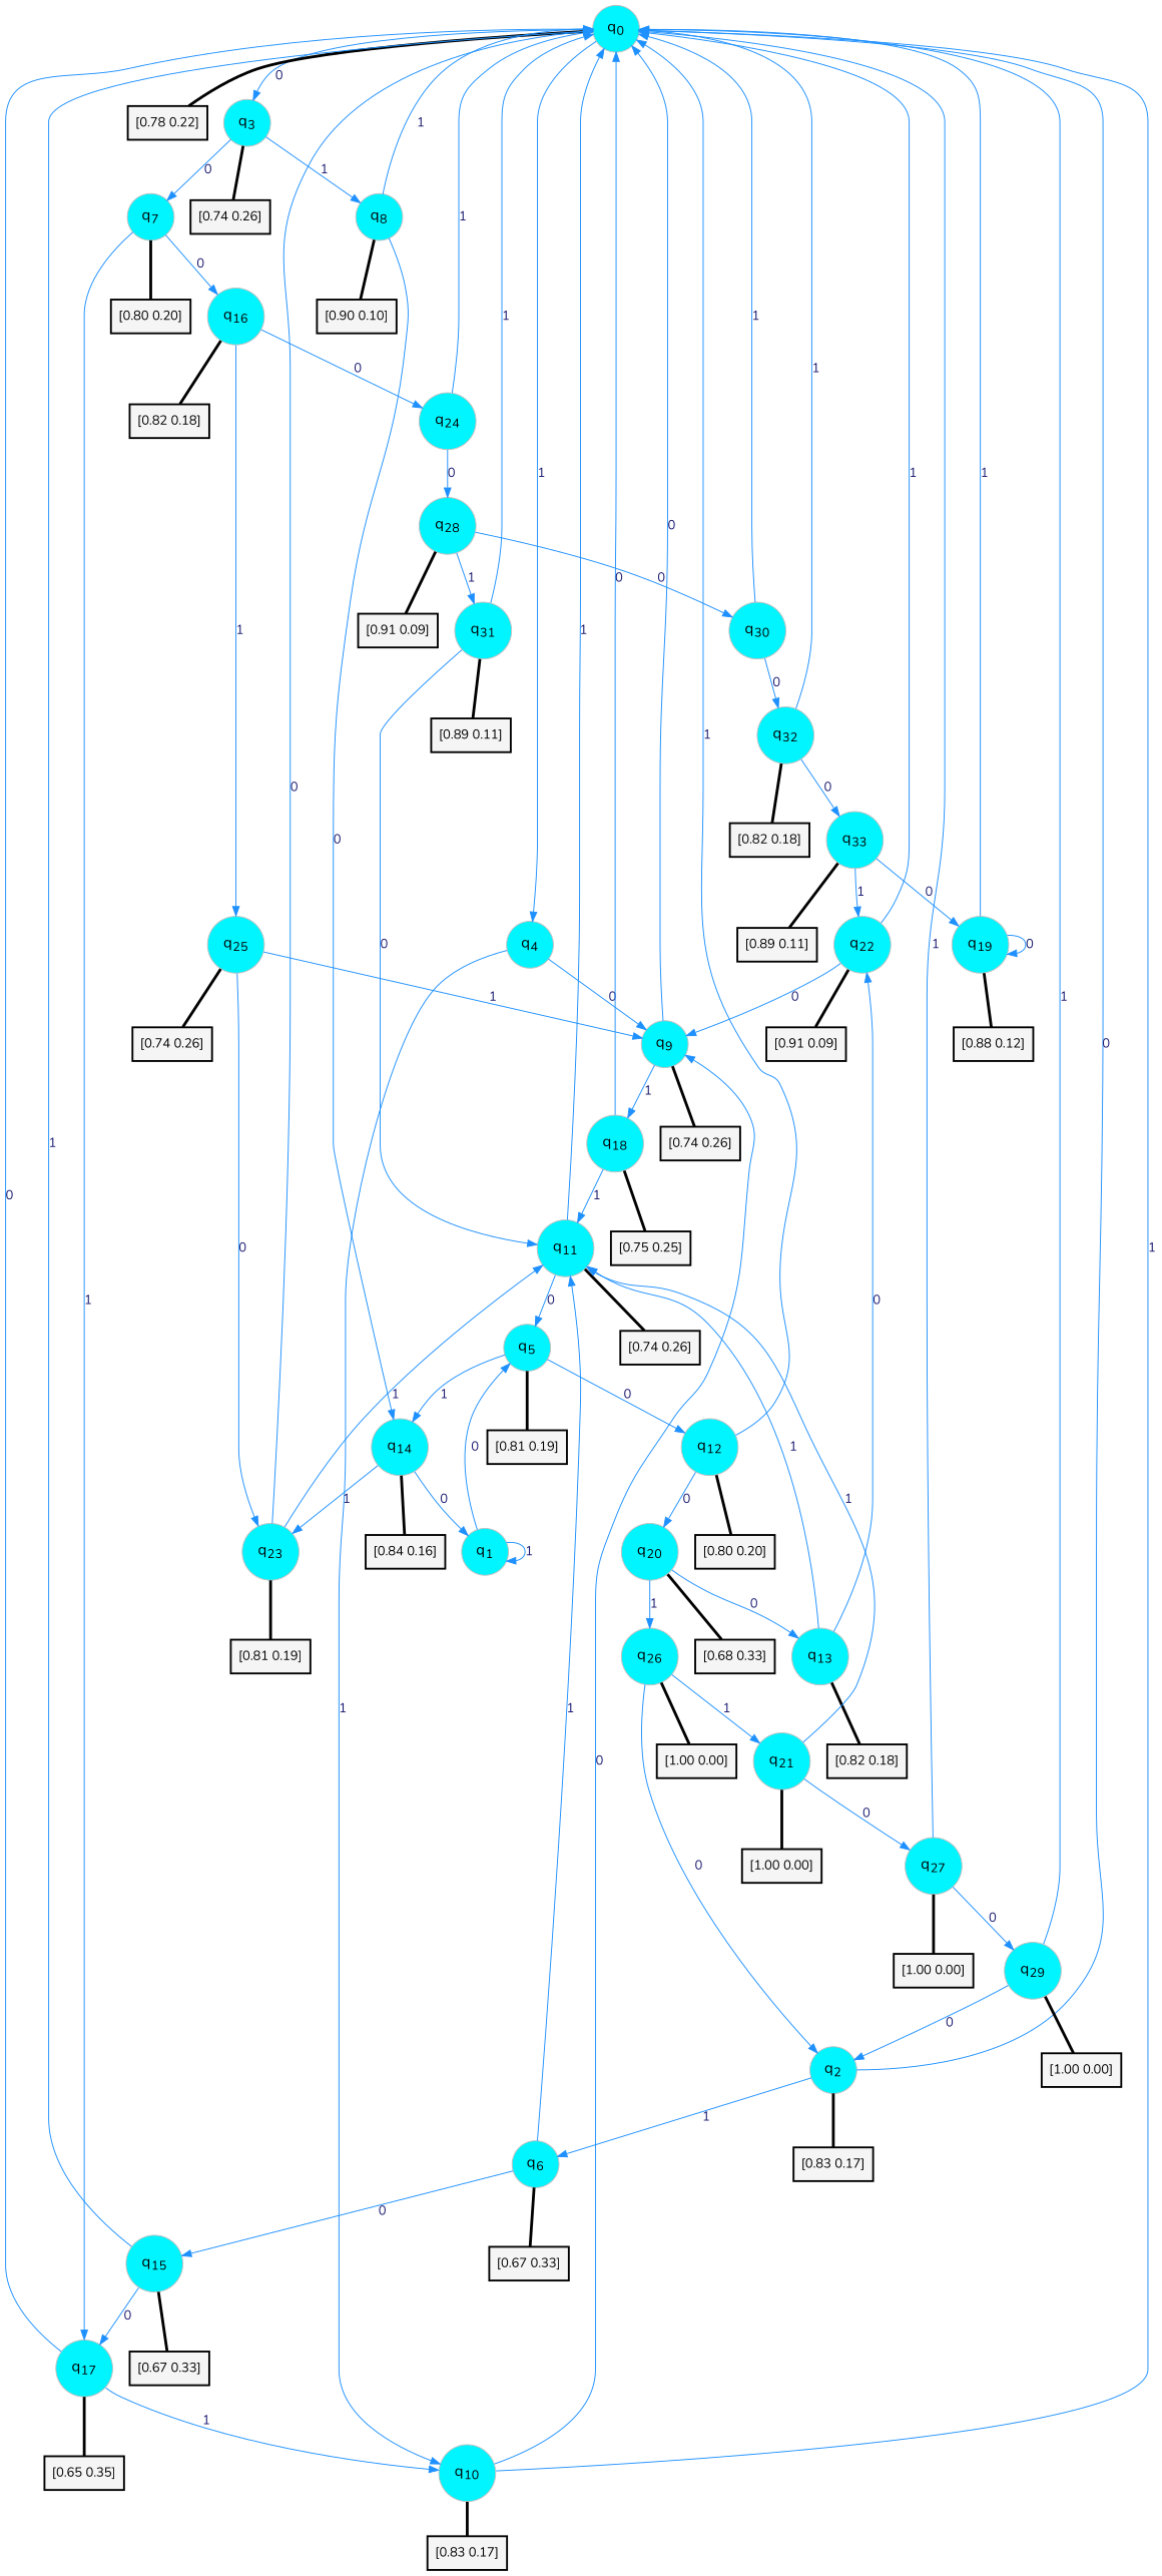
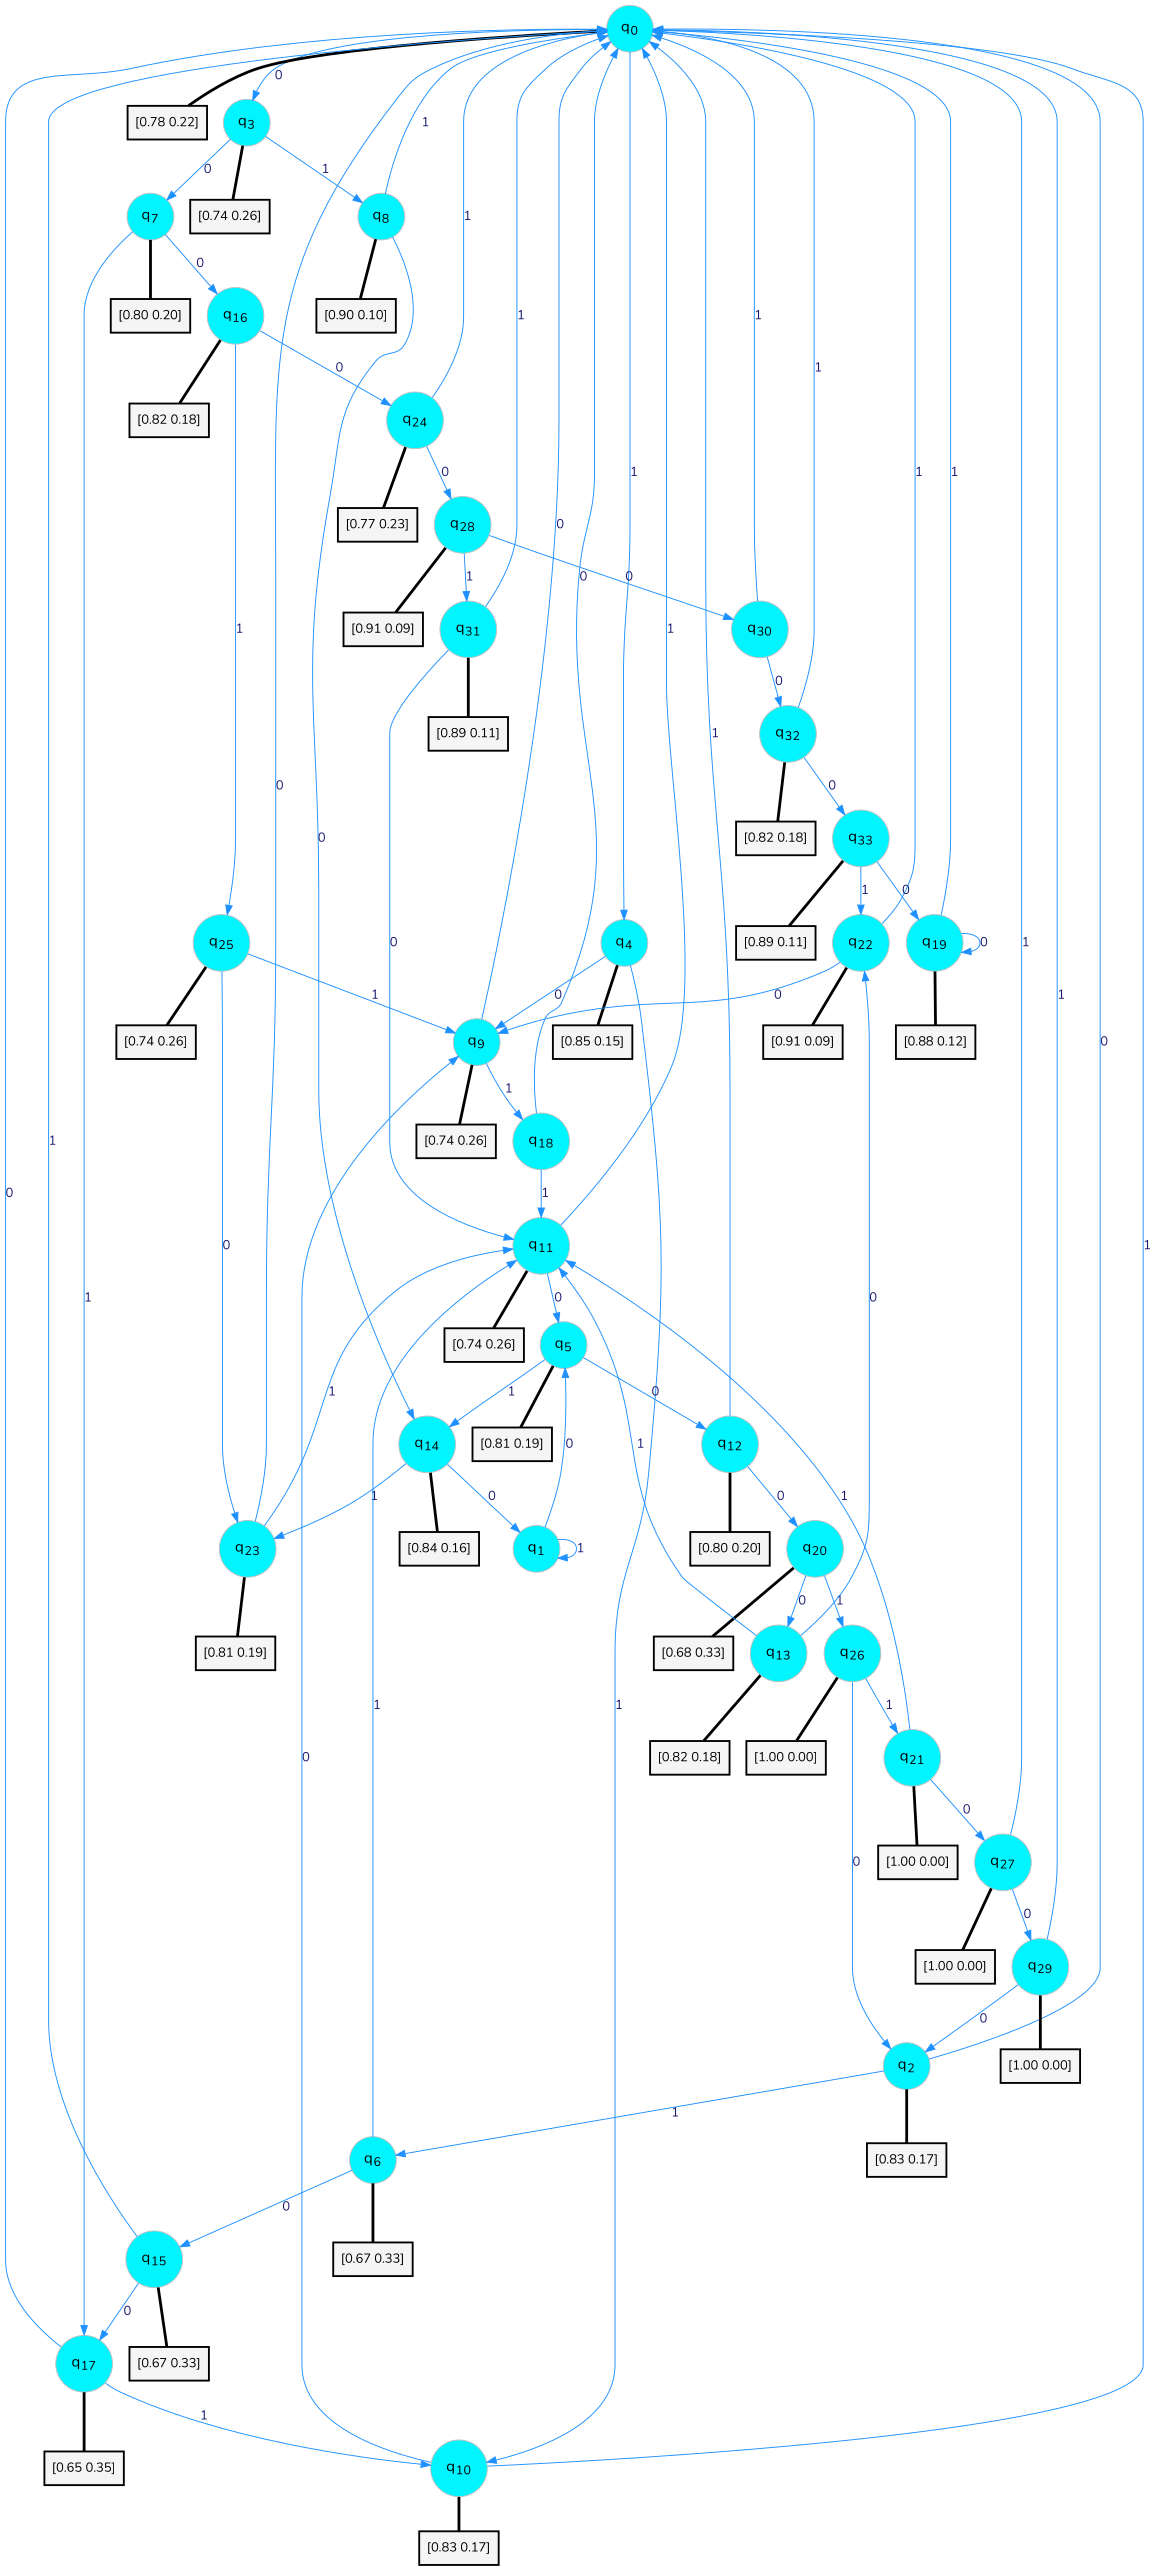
  digraph {
    fontname=Nunito
    rankdir=TD
    node [color=gray fillcolor=turquoise1 fontcolor=black fontname=Nunito fontsize=16 fontweight=bold shape=circle style=filled]
    edge [arrowsize=1 color=dodgerblue1 fontcolor=midnightblue fontname=Nunito fontweight=bold penwidth=1 style=solid weight=20]
    n1 [label=<q<SUB>0</SUB>>]
    n2 [label=<q<SUB>3</SUB>>]
    n3 [label=<q<SUB>4</SUB>>]
    n4 [color=black fillcolor=whitesmoke fontsize=14 label="[0.78 0.22]" penwidth=2 shape=box]
    n5 [label=<q<SUB>7</SUB>>]
    n6 [label=<q<SUB>8</SUB>>]
    n7 [color=black fillcolor=whitesmoke fontsize=14 label="[0.74 0.26]" penwidth=2 shape=box]
    n8 [label=<q<SUB>9</SUB>>]
    n9 [label=<q<SUB>10</SUB>>]
+   n10 [color=black fillcolor=whitesmoke fontsize=14 label="[0.85 0.15]" penwidth=2 shape=box]
    n11 [label=<q<SUB>1</SUB>>]
    n12 [label=<q<SUB>5</SUB>>]
    n13 [label=<q<SUB>12</SUB>>]
    n14 [label=<q<SUB>14</SUB>>]
    n15 [color=black fillcolor=whitesmoke fontsize=14 label="[0.81 0.19]" penwidth=2 shape=box]
    n16 [label=<q<SUB>2</SUB>>]
    n17 [label=<q<SUB>6</SUB>>]
    n18 [color=black fillcolor=whitesmoke fontsize=14 label="[0.83 0.17]" penwidth=2 shape=box]
    n19 [label=<q<SUB>11</SUB>>]
    n20 [label=<q<SUB>15</SUB>>]
    n21 [color=black fillcolor=whitesmoke fontsize=14 label="[0.67 0.33]" penwidth=2 shape=box]
    n22 [label=<q<SUB>16</SUB>>]
    n23 [label=<q<SUB>17</SUB>>]
    n24 [color=black fillcolor=whitesmoke fontsize=14 label="[0.80 0.20]" penwidth=2 shape=box]
    n25 [color=black fillcolor=whitesmoke fontsize=14 label="[0.90 0.10]" penwidth=2 shape=box]
    n26 [label=<q<SUB>18</SUB>>]
    n27 [color=black fillcolor=whitesmoke fontsize=14 label="[0.74 0.26]" penwidth=2 shape=box]
    n28 [color=black fillcolor=whitesmoke fontsize=14 label="[0.83 0.17]" penwidth=2 shape=box]
    n29 [label=<q<SUB>20</SUB>>]
    n30 [color=black fillcolor=whitesmoke fontsize=14 label="[0.80 0.20]" penwidth=2 shape=box]
    n31 [label=<q<SUB>23</SUB>>]
    n32 [color=black fillcolor=whitesmoke fontsize=14 label="[0.84 0.16]" penwidth=2 shape=box]
    n33 [color=black fillcolor=whitesmoke fontsize=14 label="[0.74 0.26]" penwidth=2 shape=box]
    n34 [color=black fillcolor=whitesmoke fontsize=14 label="[0.67 0.33]" penwidth=2 shape=box]
    n35 [label=<q<SUB>24</SUB>>]
    n36 [label=<q<SUB>25</SUB>>]
    n37 [color=black fillcolor=whitesmoke fontsize=14 label="[0.82 0.18]" penwidth=2 shape=box]
    n38 [color=black fillcolor=whitesmoke fontsize=14 label="[0.65 0.35]" penwidth=2 shape=box]
-   n39 [color=black fillcolor=whitesmoke fontsize=14 label="[0.75 0.25]" penwidth=2 shape=box]
    n40 [label=<q<SUB>13</SUB>>]
    n41 [label=<q<SUB>26</SUB>>]
    n42 [color=black fillcolor=whitesmoke fontsize=14 label="[0.68 0.33]" penwidth=2 shape=box]
    n43 [label=<q<SUB>22</SUB>>]
    n44 [color=black fillcolor=whitesmoke fontsize=14 label="[0.82 0.18]" penwidth=2 shape=box]
    n45 [color=black fillcolor=whitesmoke fontsize=14 label="[0.91 0.09]" penwidth=2 shape=box]
    n46 [color=black fillcolor=whitesmoke fontsize=14 label="[0.81 0.19]" penwidth=2 shape=box]
    n47 [label=<q<SUB>28</SUB>>]
+   n48 [color=black fillcolor=whitesmoke fontsize=14 label="[0.77 0.23]" penwidth=2 shape=box]
    n49 [color=black fillcolor=whitesmoke fontsize=14 label="[0.74 0.26]" penwidth=2 shape=box]
    n50 [label=<q<SUB>19</SUB>>]
    n51 [color=black fillcolor=whitesmoke fontsize=14 label="[0.88 0.12]" penwidth=2 shape=box]
    n52 [label=<q<SUB>21</SUB>>]
    n53 [color=black fillcolor=whitesmoke fontsize=14 label="[1.00 0.00]" penwidth=2 shape=box]
    n54 [label=<q<SUB>27</SUB>>]
    n55 [color=black fillcolor=whitesmoke fontsize=14 label="[1.00 0.00]" penwidth=2 shape=box]
    n56 [label=<q<SUB>29</SUB>>]
    n57 [color=black fillcolor=whitesmoke fontsize=14 label="[1.00 0.00]" penwidth=2 shape=box]
    n58 [label=<q<SUB>30</SUB>>]
    n59 [label=<q<SUB>31</SUB>>]
    n60 [color=black fillcolor=whitesmoke fontsize=14 label="[0.91 0.09]" penwidth=2 shape=box]
    n61 [color=black fillcolor=whitesmoke fontsize=14 label="[1.00 0.00]" penwidth=2 shape=box]
    n62 [label=<q<SUB>32</SUB>>]
    n63 [color=black fillcolor=whitesmoke fontsize=14 label="[0.89 0.11]" penwidth=2 shape=box]
    n64 [label=<q<SUB>33</SUB>>]
    n65 [color=black fillcolor=whitesmoke fontsize=14 label="[0.82 0.18]" penwidth=2 shape=box]
    n66 [color=black fillcolor=whitesmoke fontsize=14 label="[0.89 0.11]" penwidth=2 shape=box]
    n1 -> n2 [label=0]
    n1 -> n3 [label=1]
    n1 -> n4 [arrowhead=none color=black penwidth=3]
    n2 -> n5 [label=0]
    n2 -> n6 [label=1]
    n2 -> n7 [arrowhead=none color=black penwidth=3]
    n3 -> n8 [label=0]
    n3 -> n9 [label=1]
+   n3 -> n10 [arrowhead=none color=black penwidth=3]
    n5 -> n22 [label=0]
    n5 -> n23 [label=1]
    n5 -> n24 [arrowhead=none color=black penwidth=3]
    n6 -> n1 [label=1]
    n6 -> n14 [label=0]
    n6 -> n25 [arrowhead=none color=black penwidth=3]
    n8 -> n1 [label=0]
    n8 -> n26 [label=1]
    n8 -> n27 [arrowhead=none color=black penwidth=3]
    n9 -> n1 [label=1]
    n9 -> n8 [label=0]
    n9 -> n28 [arrowhead=none color=black penwidth=3]
    n11 -> n11 [label=1]
    n11 -> n12 [label=0]
    n12 -> n13 [label=0]
    n12 -> n14 [label=1]
    n12 -> n15 [arrowhead=none color=black penwidth=3]
    n13 -> n1 [label=1]
    n13 -> n29 [label=0]
    n13 -> n30 [arrowhead=none color=black penwidth=3]
    n14 -> n11 [label=0]
    n14 -> n31 [label=1]
    n14 -> n32 [arrowhead=none color=black penwidth=3]
    n16 -> n1 [label=0]
    n16 -> n17 [label=1]
    n16 -> n18 [arrowhead=none color=black penwidth=3]
    n17 -> n19 [label=1]
    n17 -> n20 [label=0]
    n17 -> n21 [arrowhead=none color=black penwidth=3]
    n19 -> n1 [label=1]
    n19 -> n12 [label=0]
    n19 -> n33 [arrowhead=none color=black penwidth=3]
    n20 -> n1 [label=1]
    n20 -> n23 [label=0]
    n20 -> n34 [arrowhead=none color=black penwidth=3]
    n22 -> n35 [label=0]
    n22 -> n36 [label=1]
    n22 -> n37 [arrowhead=none color=black penwidth=3]
    n23 -> n1 [label=0]
    n23 -> n9 [label=1]
    n23 -> n38 [arrowhead=none color=black penwidth=3]
    n26 -> n1 [label=0]
    n26 -> n19 [label=1]
-   n26 -> n39 [arrowhead=none color=black penwidth=3]
    n29 -> n40 [label=0]
    n29 -> n41 [label=1]
    n29 -> n42 [arrowhead=none color=black penwidth=3]
    n31 -> n1 [label=0]
    n31 -> n19 [label=1]
    n31 -> n46 [arrowhead=none color=black penwidth=3]
    n35 -> n1 [label=1]
    n35 -> n47 [label=0]
+   n35 -> n48 [arrowhead=none color=black penwidth=3]
    n36 -> n8 [label=1]
    n36 -> n31 [label=0]
    n36 -> n49 [arrowhead=none color=black penwidth=3]
    n40 -> n19 [label=1]
    n40 -> n43 [label=0]
    n40 -> n44 [arrowhead=none color=black penwidth=3]
    n41 -> n16 [label=0]
    n41 -> n52 [label=1]
    n41 -> n53 [arrowhead=none color=black penwidth=3]
    n43 -> n1 [label=1]
    n43 -> n8 [label=0]
    n43 -> n45 [arrowhead=none color=black penwidth=3]
    n47 -> n58 [label=0]
    n47 -> n59 [label=1]
    n47 -> n60 [arrowhead=none color=black penwidth=3]
    n50 -> n1 [label=1]
    n50 -> n50 [label=0]
    n50 -> n51 [arrowhead=none color=black penwidth=3]
    n52 -> n19 [label=1]
    n52 -> n54 [label=0]
    n52 -> n55 [arrowhead=none color=black penwidth=3]
    n54 -> n1 [label=1]
    n54 -> n56 [label=0]
    n54 -> n57 [arrowhead=none color=black penwidth=3]
    n56 -> n1 [label=1]
    n56 -> n16 [label=0]
    n56 -> n61 [arrowhead=none color=black penwidth=3]
    n58 -> n1 [label=1]
    n58 -> n62 [label=0]
    n59 -> n1 [label=1]
    n59 -> n19 [label=0]
    n59 -> n63 [arrowhead=none color=black penwidth=3]
    n62 -> n1 [label=1]
    n62 -> n64 [label=0]
    n62 -> n65 [arrowhead=none color=black penwidth=3]
    n64 -> n43 [label=1]
    n64 -> n50 [label=0]
    n64 -> n66 [arrowhead=none color=black penwidth=3]
  }
